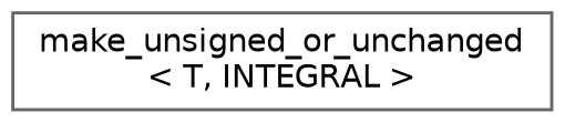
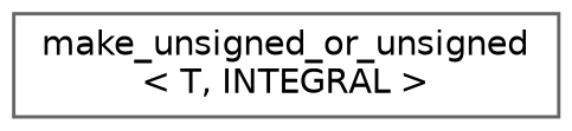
  digraph {
    rankdir=LR
-   n1 [color=grey40 fillcolor=white fontname=Helvetica fontsize=10 height=0.2 label="make_unsigned_or_unchanged\l\< T, INTEGRAL \>" shape=box style=filled width=0.4]
+   n1 [color=grey40 fillcolor=white fontname=Helvetica fontsize=10 height=0.2 label="make_unsigned_or_unsigned\l\< T, INTEGRAL \>" shape=box style=filled width=0.4]
  }
